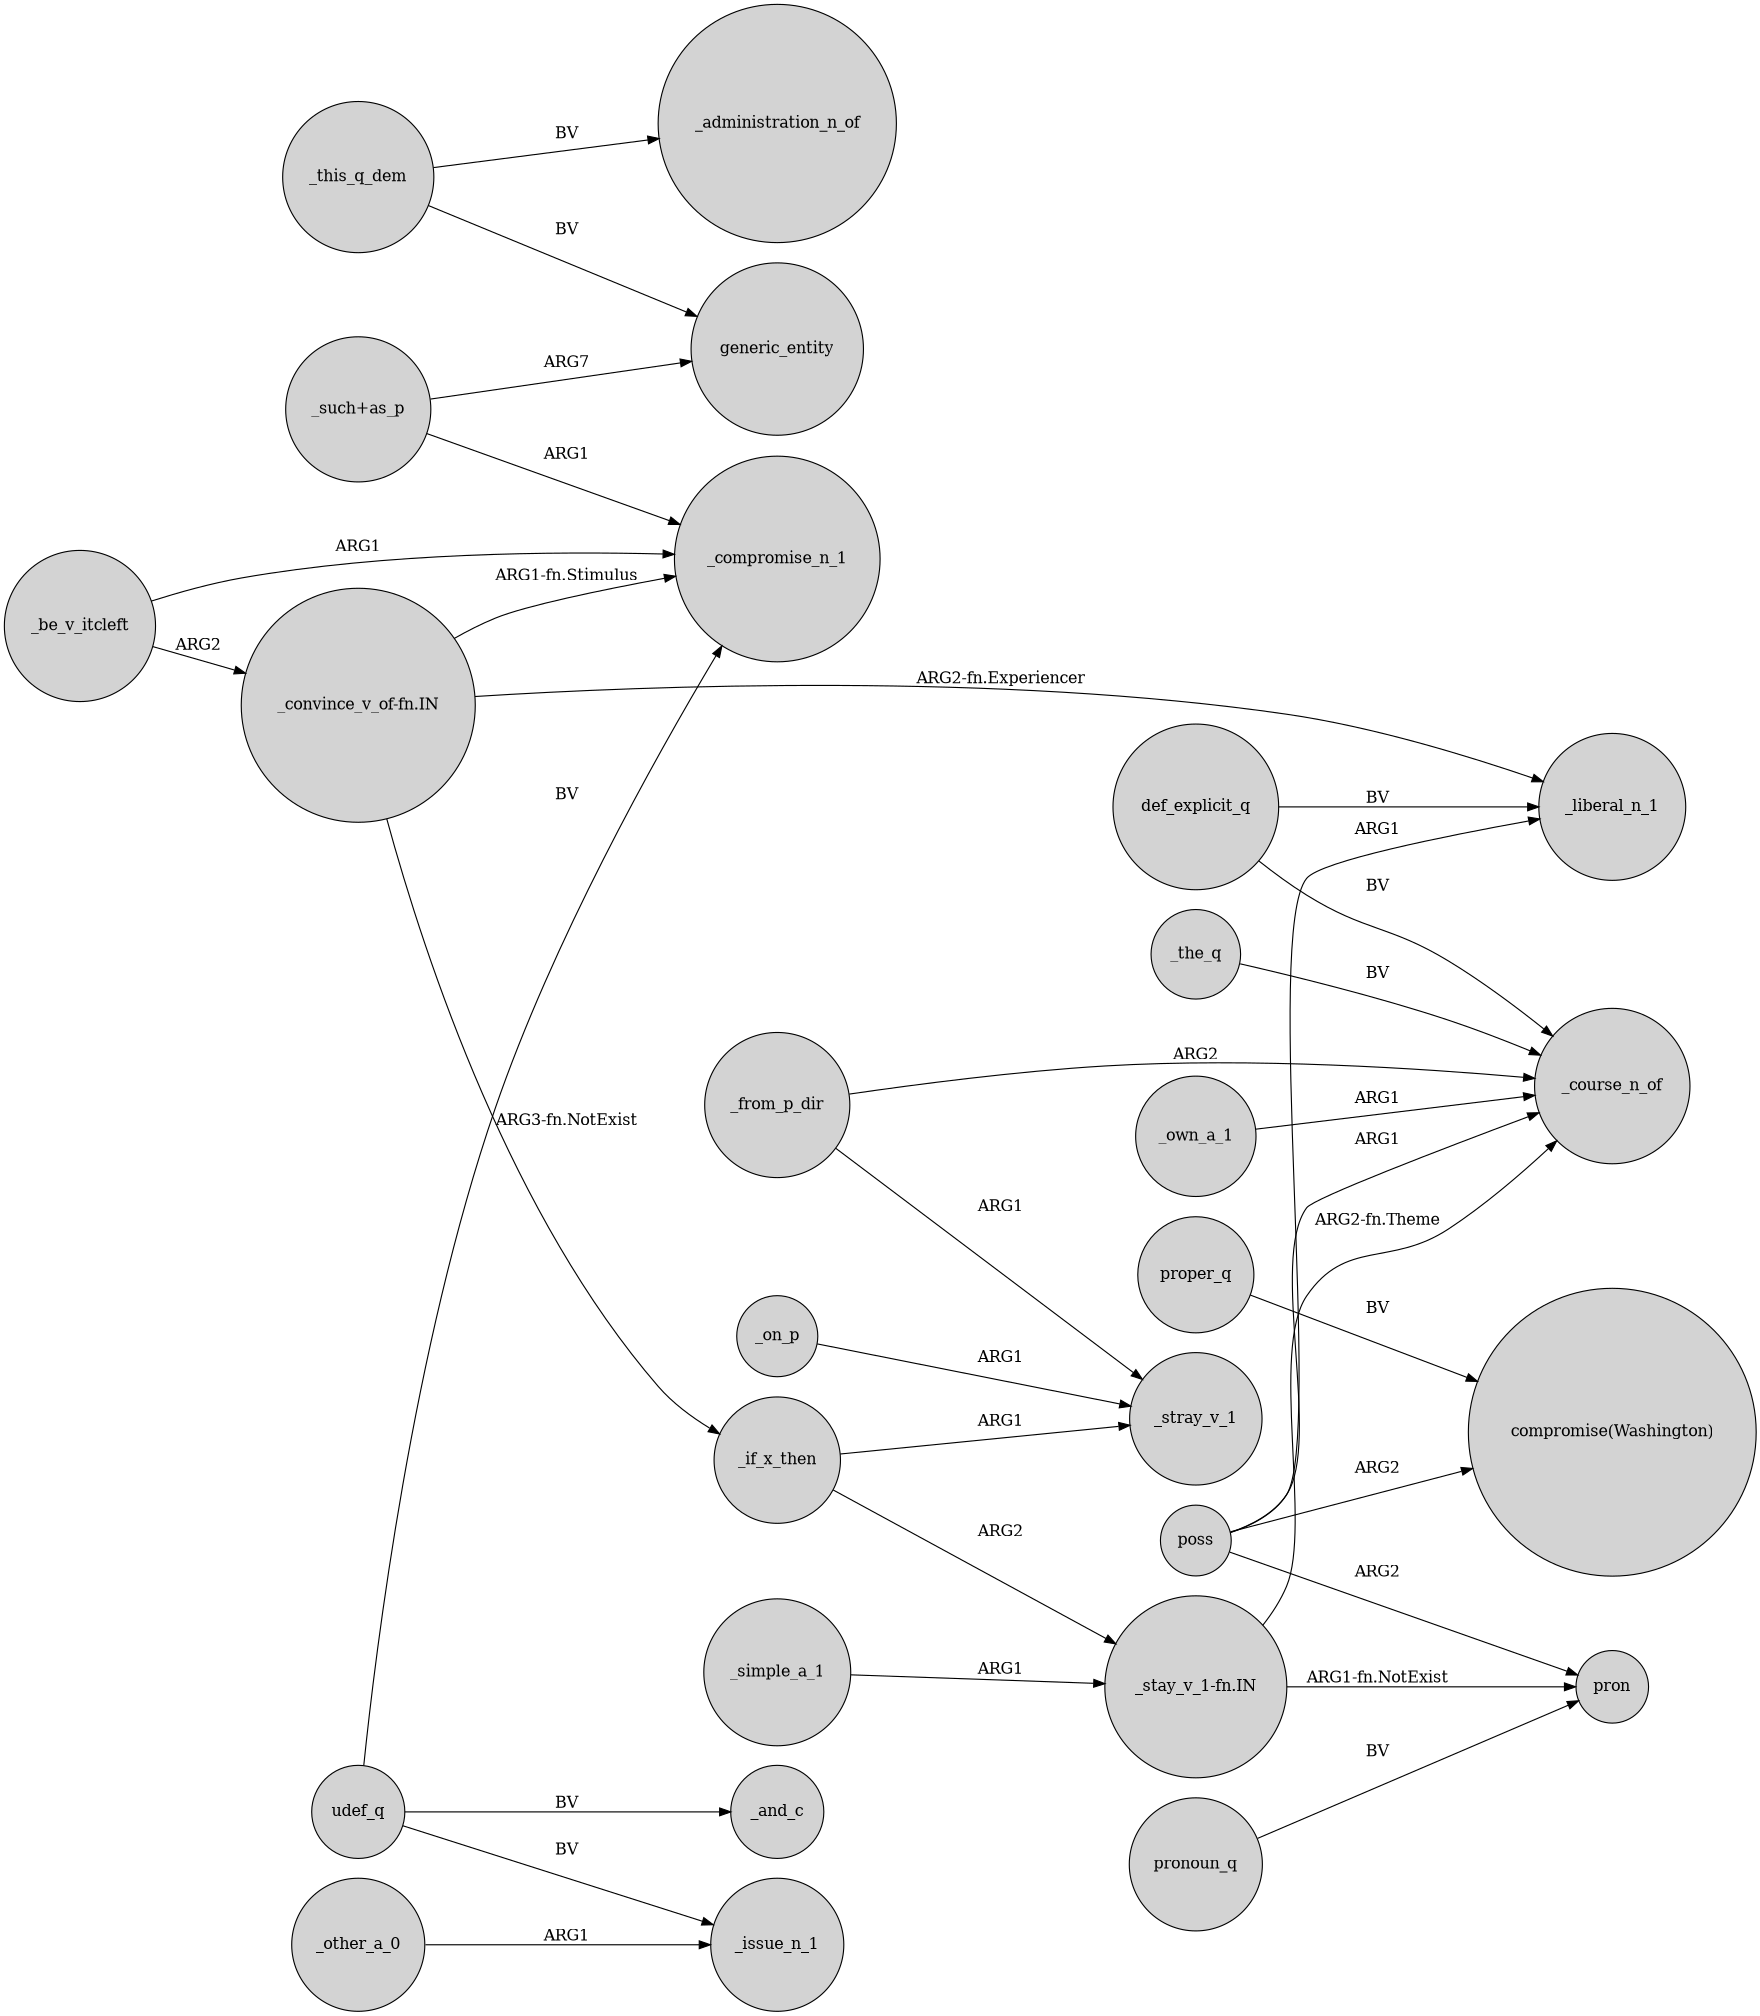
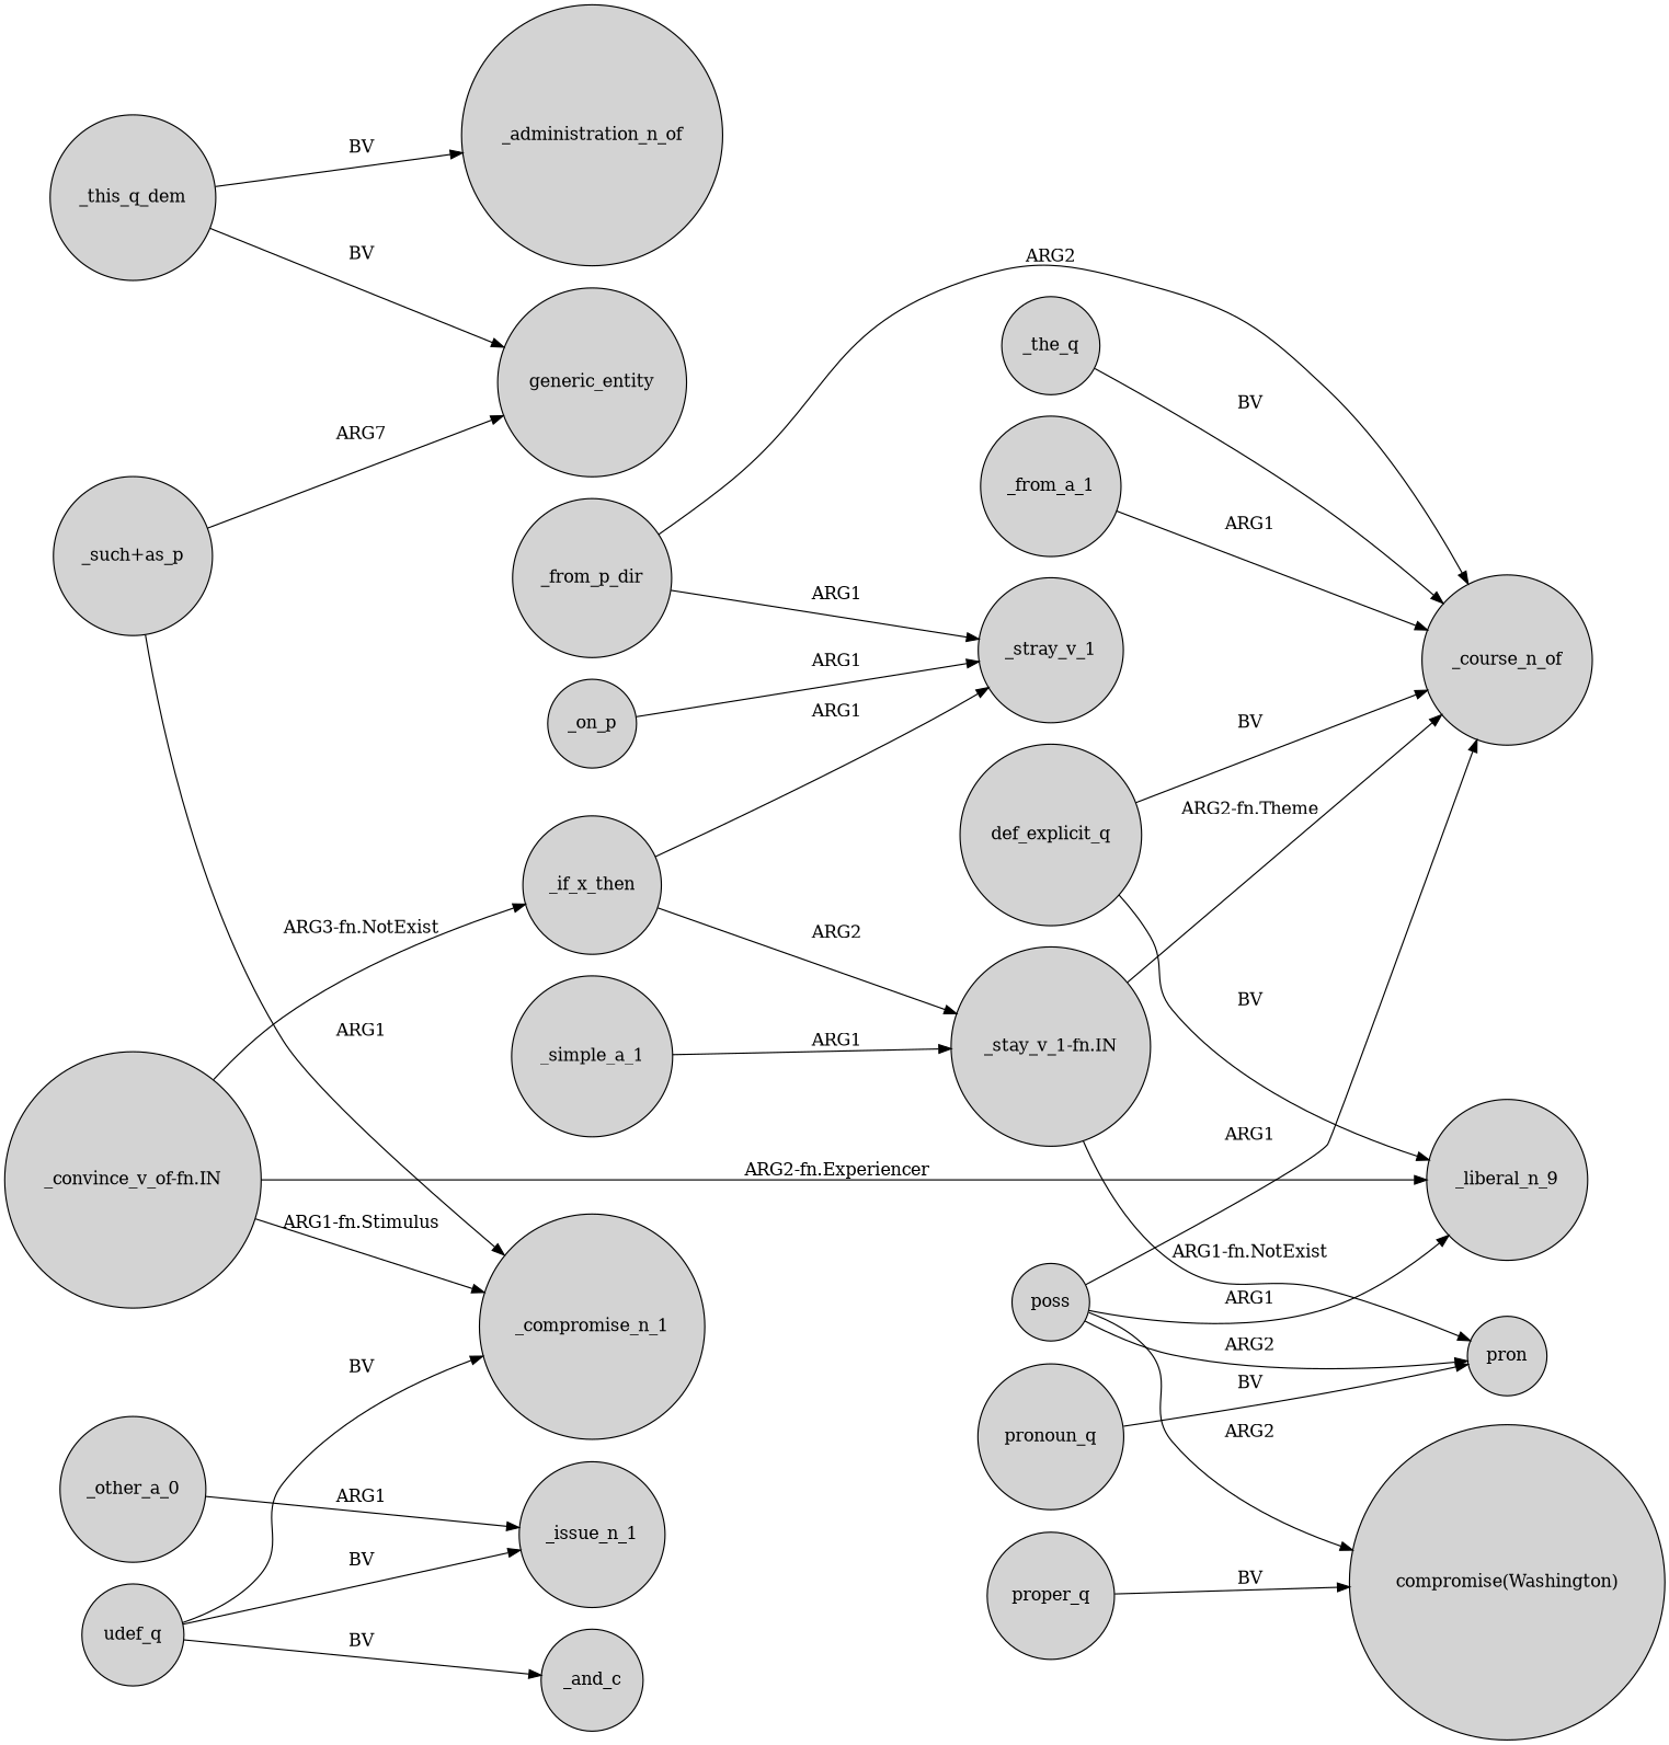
  digraph {
    rankdir=LR
    node [shape=circle style=filled]
    "_such+as_p"
    generic_entity
    _compromise_n_1
-   _own_a_1
+   _own_a_1 [label=_from_a_1]
    _course_n_of
    poss
    pron
-   _liberal_n_1
+   _liberal_n_1 [label=_liberal_n_9]
    n9 [label="compromise(Washington)"]
    "_stay_v_1-fn.IN"
    n11 [label=_other_a_0]
    _issue_n_1
    _if_x_then
    _stray_v_1
    _the_q
-   _be_v_itcleft
    "_convince_v_of-fn.IN"
    def_explicit_q
    proper_q
    pronoun_q
    _this_q_dem
    _administration_n_of
    _simple_a_1
    udef_q
    _and_c
    _from_p_dir
    _on_p
    "_such+as_p" -> generic_entity [label=ARG7]
    "_such+as_p" -> _compromise_n_1 [label=ARG1]
    _own_a_1 -> _course_n_of [label=ARG1]
    poss -> _course_n_of [label=ARG1]
    poss -> pron [label=ARG2]
    poss -> _liberal_n_1 [label=ARG1]
    poss -> n9 [label=ARG2]
    "_stay_v_1-fn.IN" -> _course_n_of [label="ARG2-fn.Theme"]
    "_stay_v_1-fn.IN" -> pron [label="ARG1-fn.NotExist"]
    n11 -> _issue_n_1 [label=ARG1]
    _if_x_then -> "_stay_v_1-fn.IN" [label=ARG2]
    _if_x_then -> _stray_v_1 [label=ARG1]
    _the_q -> _course_n_of [label=BV]
-   _be_v_itcleft -> _compromise_n_1 [label=ARG1]
-   _be_v_itcleft -> "_convince_v_of-fn.IN" [label=ARG2]
    "_convince_v_of-fn.IN" -> _compromise_n_1 [label="ARG1-fn.Stimulus"]
    "_convince_v_of-fn.IN" -> _liberal_n_1 [label="ARG2-fn.Experiencer"]
    "_convince_v_of-fn.IN" -> _if_x_then [label="ARG3-fn.NotExist"]
    def_explicit_q -> _course_n_of [label=BV]
    def_explicit_q -> _liberal_n_1 [label=BV]
    proper_q -> n9 [label=BV]
    pronoun_q -> pron [label=BV]
    _this_q_dem -> generic_entity [label=BV]
    _this_q_dem -> _administration_n_of [label=BV]
    _simple_a_1 -> "_stay_v_1-fn.IN" [label=ARG1]
    udef_q -> _compromise_n_1 [label=BV]
    udef_q -> _issue_n_1 [label=BV]
    udef_q -> _and_c [label=BV]
    _from_p_dir -> _course_n_of [label=ARG2]
    _from_p_dir -> _stray_v_1 [label=ARG1]
    _on_p -> _stray_v_1 [label=ARG1]
  }
